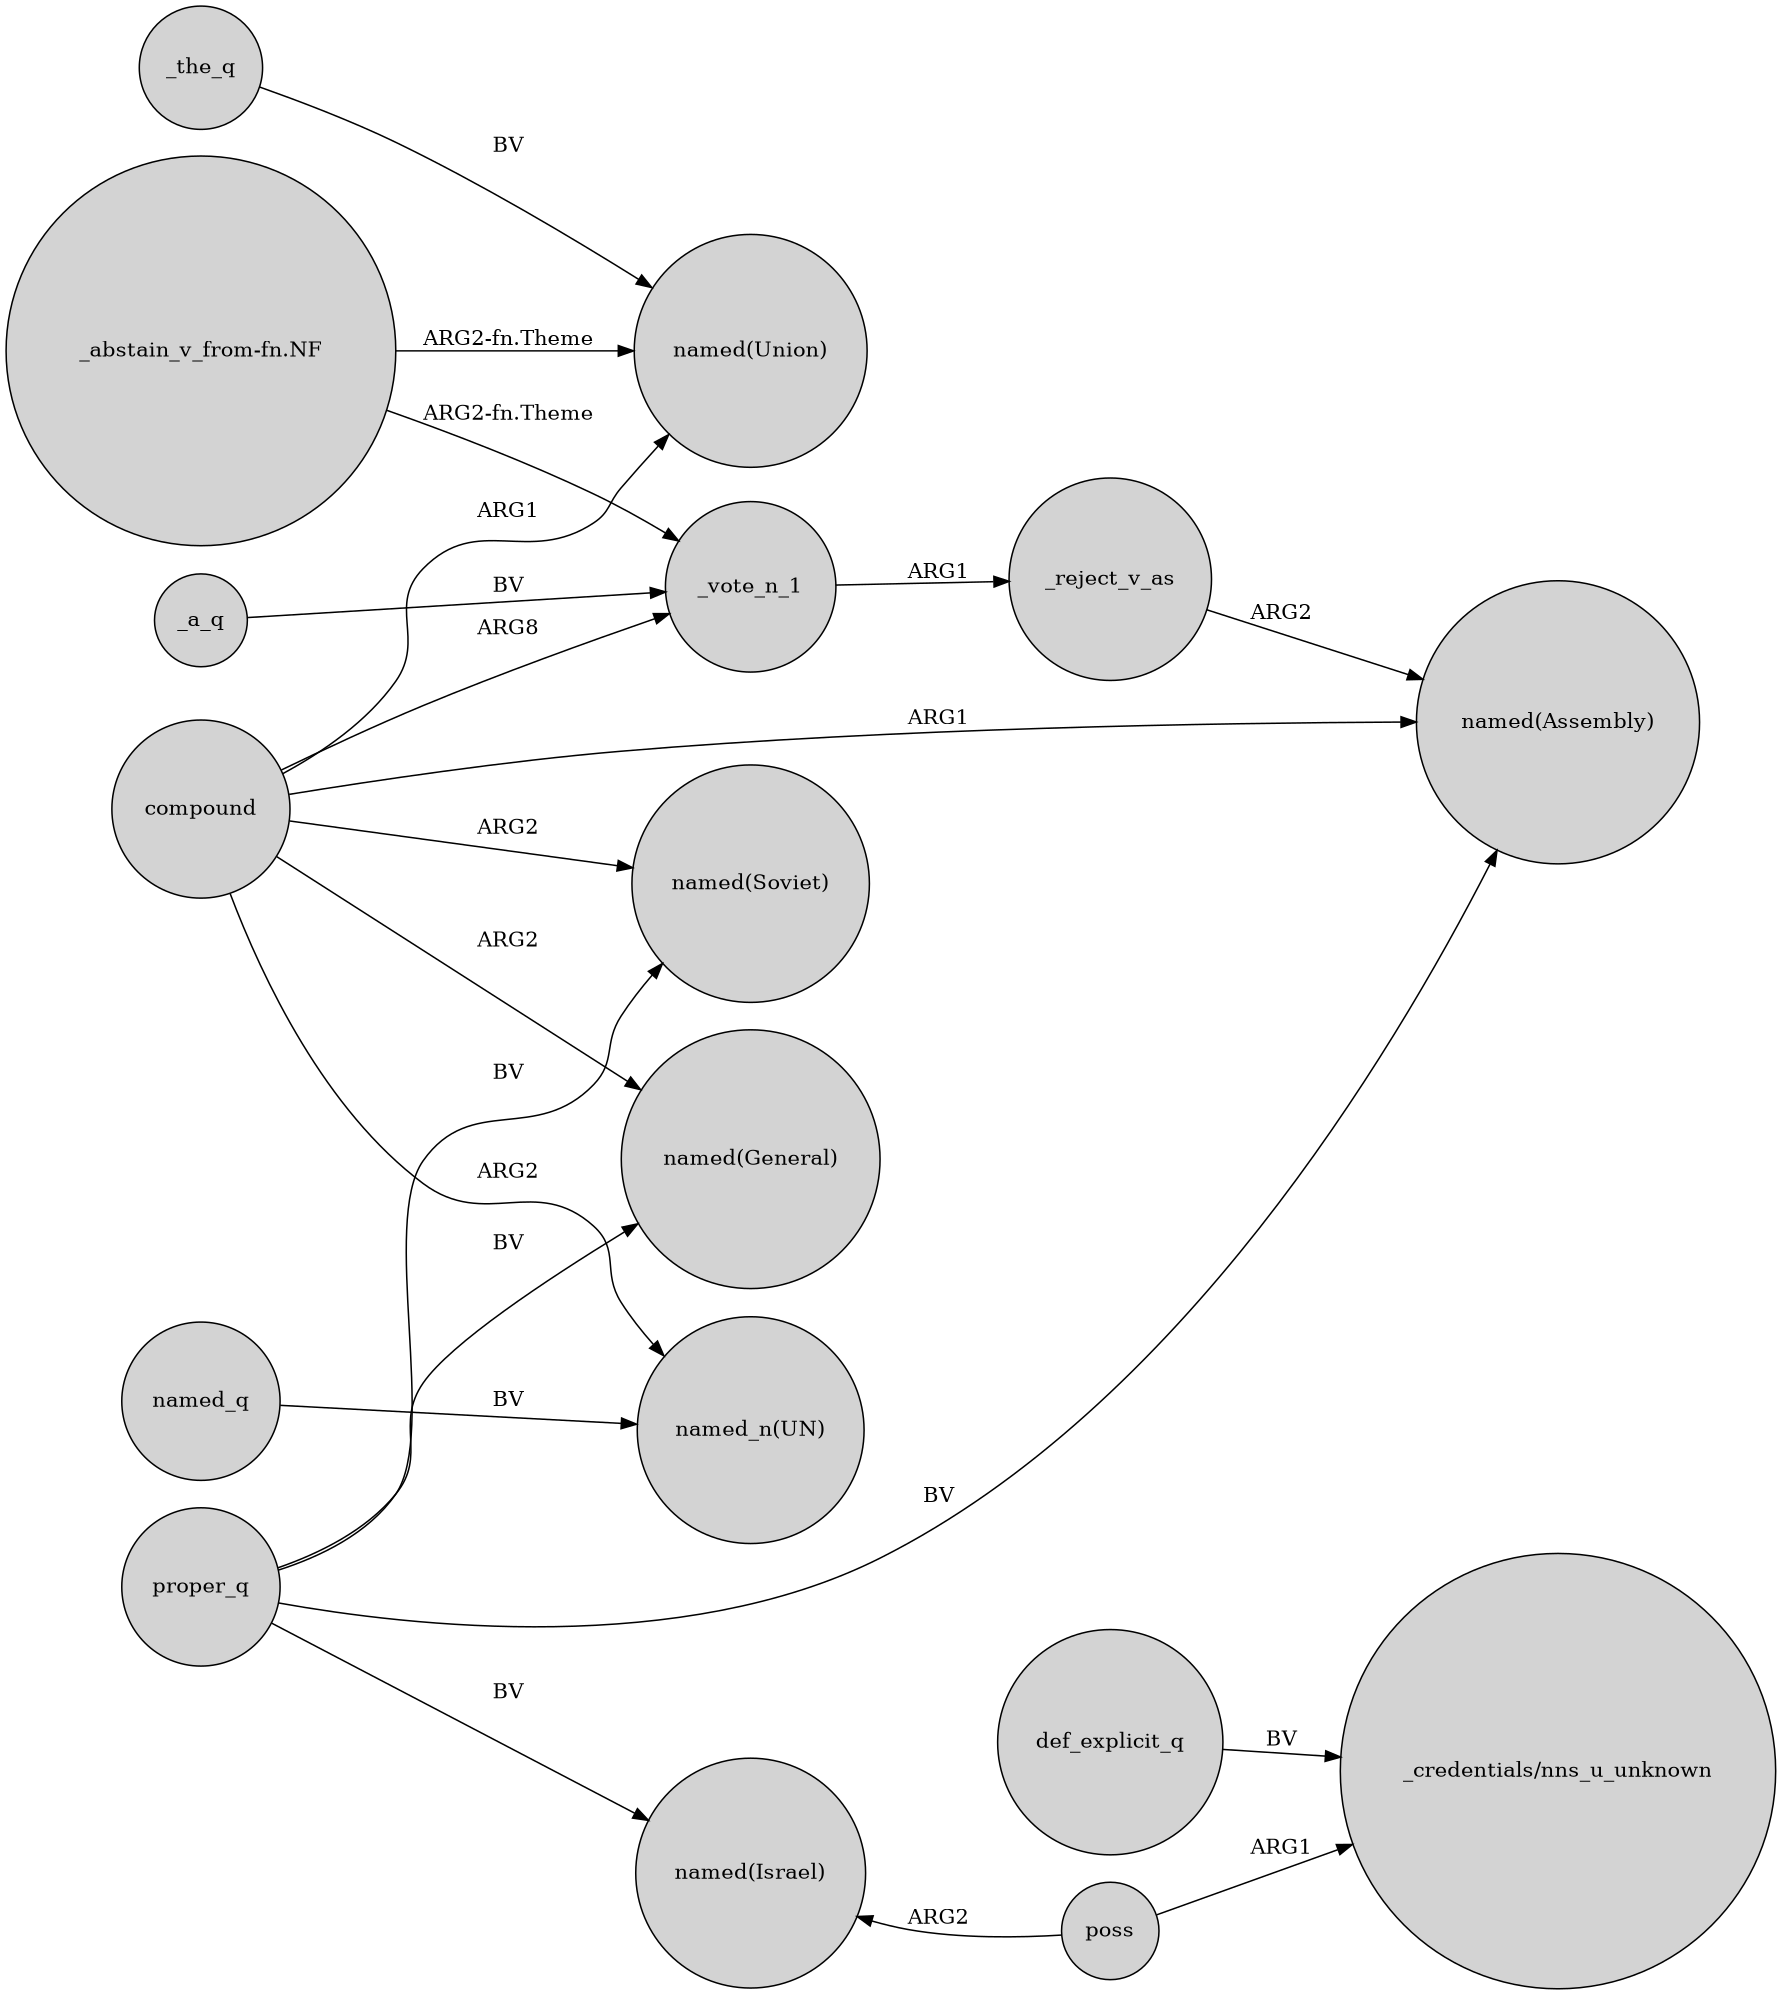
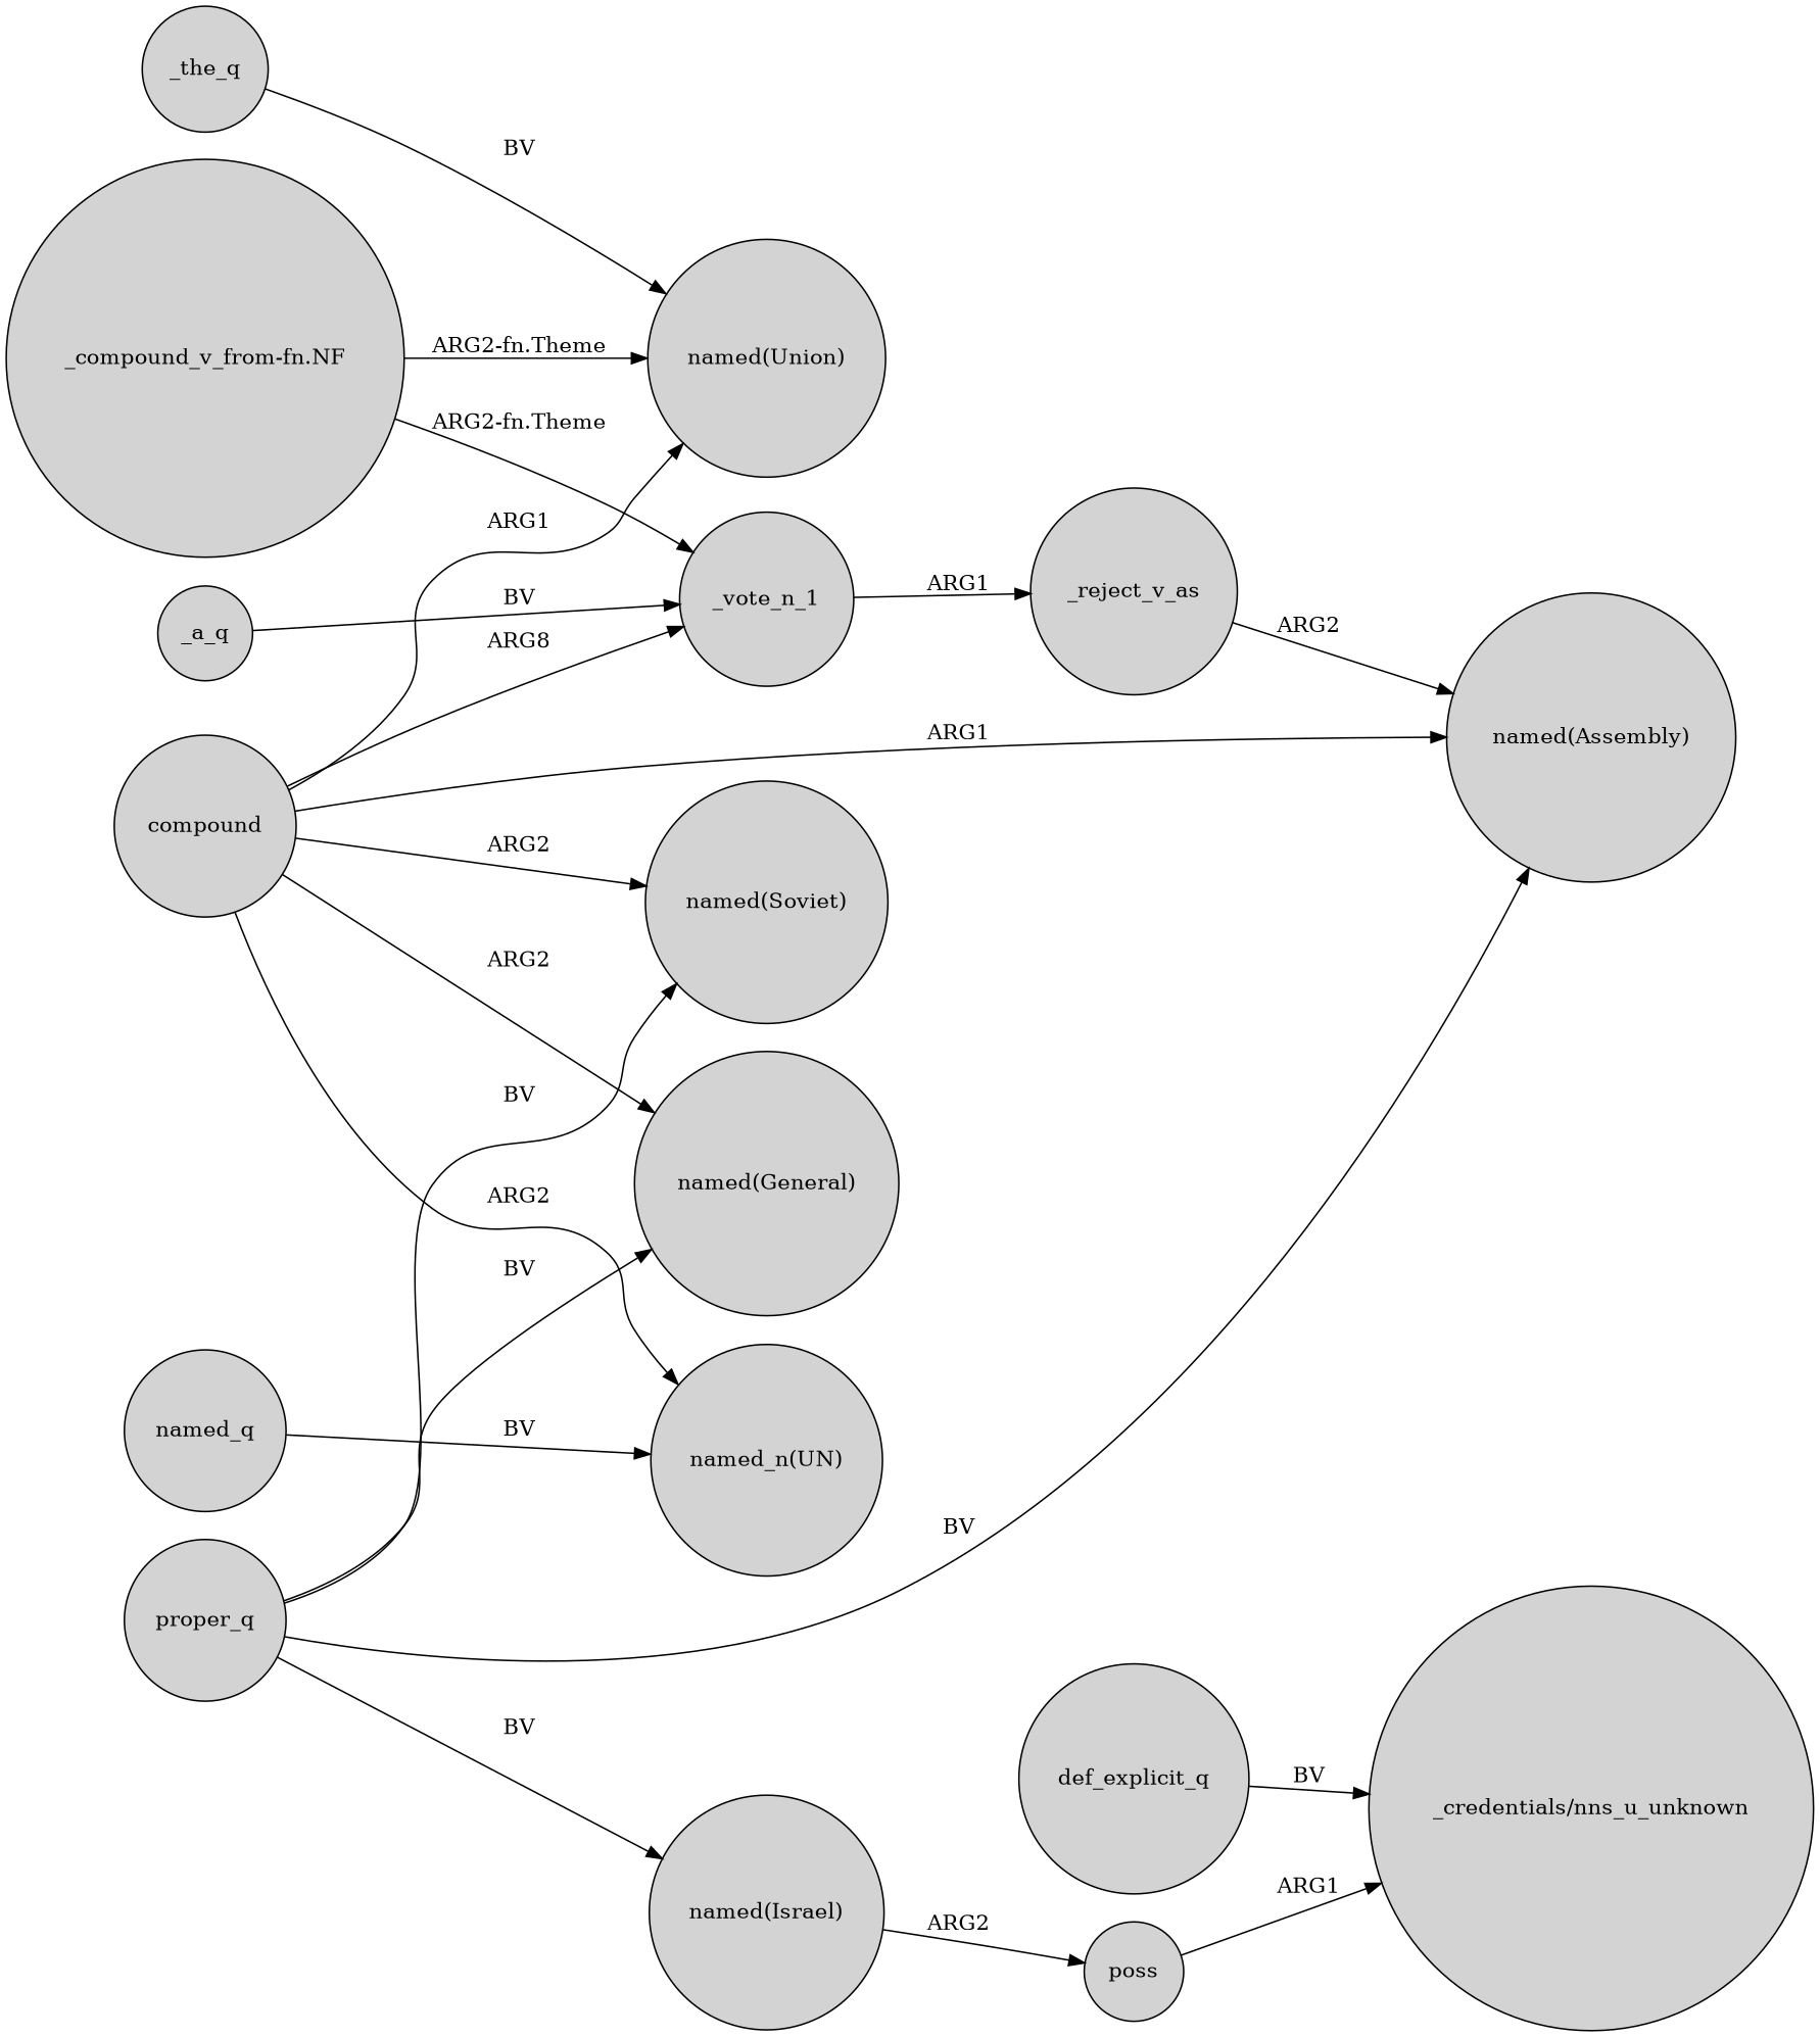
  digraph {
    rankdir=LR
    node [shape=circle style=filled]
-   "_abstain_v_from-fn.NF"
+   "_abstain_v_from-fn.NF" [label="_compound_v_from-fn.NF"]
    _vote_n_1
    "named(Union)"
    _reject_v_as
    "named(Assembly)"
    proper_q
    "named(General)"
    "named(Israel)"
    "named(Soviet)"
    poss
    "_credentials/nns_u_unknown"
    compound
    "named_n(UN)"
    _the_q
    n15 [label=named_q]
    _a_q
    def_explicit_q
    "_abstain_v_from-fn.NF" -> _vote_n_1 [label="ARG2-fn.Theme"]
    "_abstain_v_from-fn.NF" -> "named(Union)" [label="ARG2-fn.Theme"]
    _vote_n_1 -> _reject_v_as [label=ARG1]
    _reject_v_as -> "named(Assembly)" [label=ARG2]
    proper_q -> "named(Assembly)" [label=BV]
    proper_q -> "named(General)" [label=BV]
    proper_q -> "named(Israel)" [label=BV]
    proper_q -> "named(Soviet)" [label=BV]
-   poss -> "named(Israel)" [label=ARG2]
+   "named(Israel)" -> poss [label=ARG2]
    poss -> "_credentials/nns_u_unknown" [label=ARG1]
    compound -> _vote_n_1 [label=ARG8]
    compound -> "named(Union)" [label=ARG1]
    compound -> "named(Assembly)" [label=ARG1]
    compound -> "named(General)" [label=ARG2]
    compound -> "named(Soviet)" [label=ARG2]
    compound -> "named_n(UN)" [label=ARG2]
    _the_q -> "named(Union)" [label=BV]
    n15 -> "named_n(UN)" [label=BV]
    _a_q -> _vote_n_1 [label=BV]
    def_explicit_q -> "_credentials/nns_u_unknown" [label=BV]
  }
